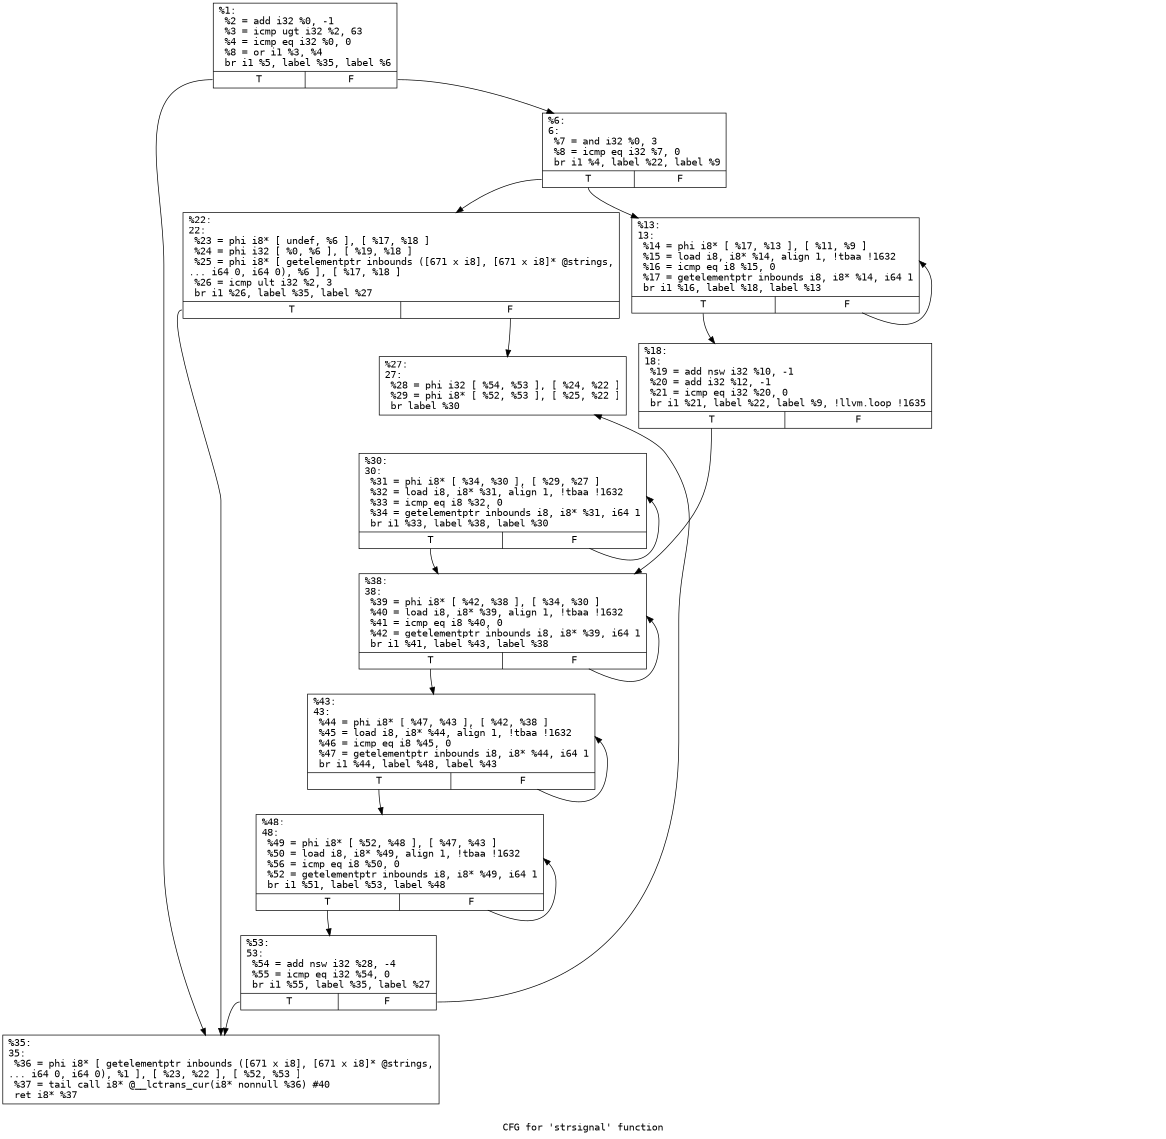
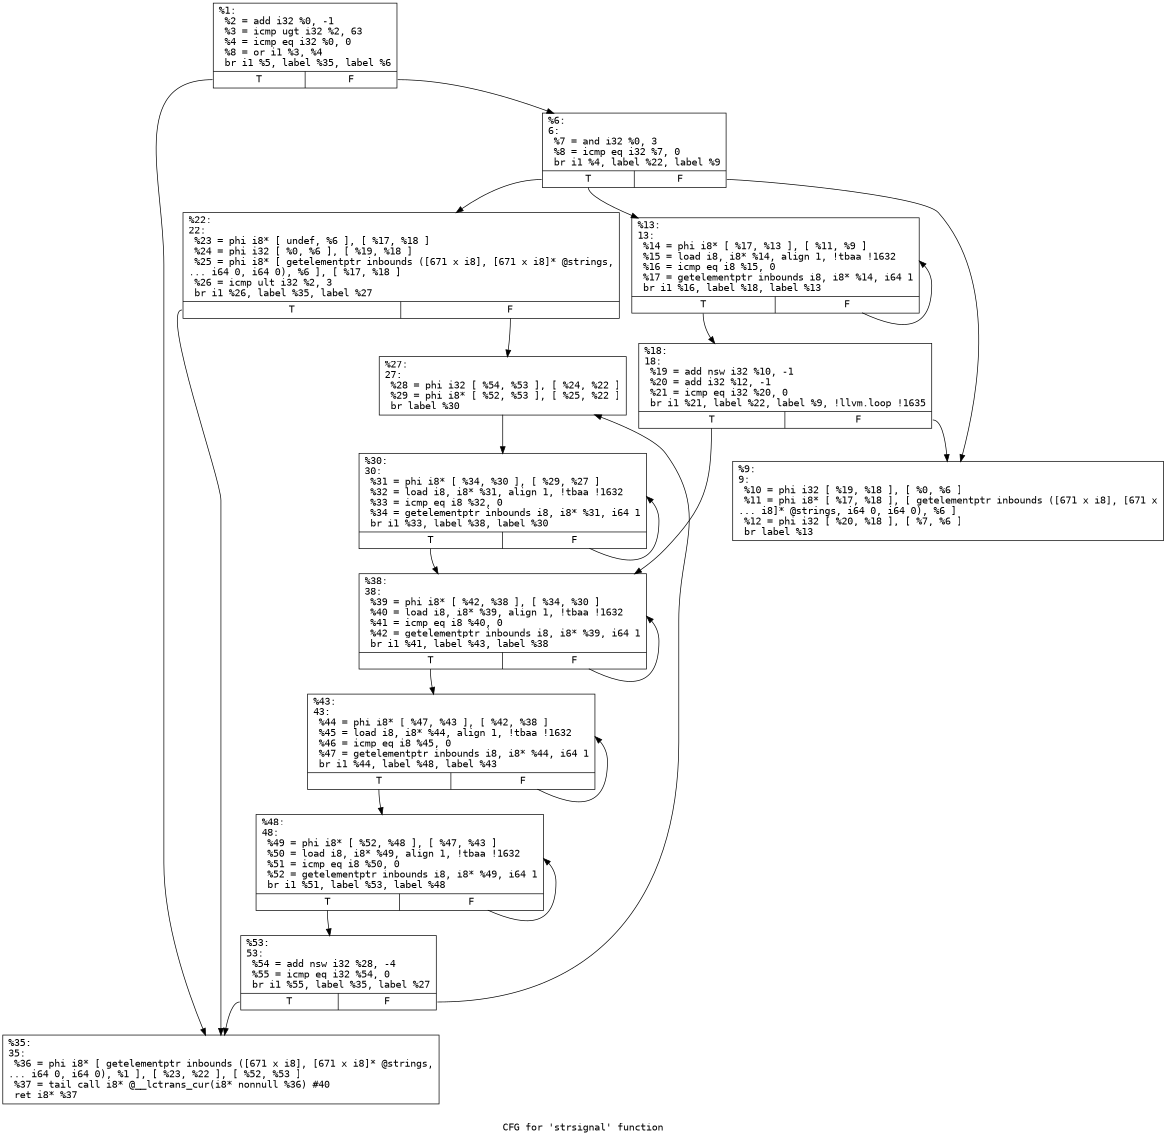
  digraph {
    fontname="DejaVu Sans Mono"
    label="CFG for 'strsignal' function"
    node [fontname="DejaVu Sans Mono" shape=record]
    edge [fontname="DejaVu Sans Mono" tailport=s0]
    n1 [label="{%1:\l  %2 = add i32 %0, -1\l  %3 = icmp ugt i32 %2, 63\l  %4 = icmp eq i32 %0, 0\l  %8 = or i1 %3, %4\l  br i1 %5, label %35, label %6\l|{<s0>T|<s1>F}}"]
    n2 [label="{%35:\l35:                                               \l  %36 = phi i8* [ getelementptr inbounds ([671 x i8], [671 x i8]* @strings,\l... i64 0, i64 0), %1 ], [ %23, %22 ], [ %52, %53 ]\l  %37 = tail call i8* @__lctrans_cur(i8* nonnull %36) #40\l  ret i8* %37\l}"]
    n3 [label="{%6:\l6:                                                \l  %7 = and i32 %0, 3\l  %8 = icmp eq i32 %7, 0\l  br i1 %4, label %22, label %9\l|{<s0>T|<s1>F}}"]
    n4 [label="{%22:\l22:                                               \l  %23 = phi i8* [ undef, %6 ], [ %17, %18 ]\l  %24 = phi i32 [ %0, %6 ], [ %19, %18 ]\l  %25 = phi i8* [ getelementptr inbounds ([671 x i8], [671 x i8]* @strings,\l... i64 0, i64 0), %6 ], [ %17, %18 ]\l  %26 = icmp ult i32 %2, 3\l  br i1 %26, label %35, label %27\l|{<s0>T|<s1>F}}"]
+   n5 [label="{%9:\l9:                                                \l  %10 = phi i32 [ %19, %18 ], [ %0, %6 ]\l  %11 = phi i8* [ %17, %18 ], [ getelementptr inbounds ([671 x i8], [671 x\l... i8]* @strings, i64 0, i64 0), %6 ]\l  %12 = phi i32 [ %20, %18 ], [ %7, %6 ]\l  br label %13\l}"]
    n6 [label="{%13:\l13:                                               \l  %14 = phi i8* [ %17, %13 ], [ %11, %9 ]\l  %15 = load i8, i8* %14, align 1, !tbaa !1632\l  %16 = icmp eq i8 %15, 0\l  %17 = getelementptr inbounds i8, i8* %14, i64 1\l  br i1 %16, label %18, label %13\l|{<s0>T|<s1>F}}"]
    n7 [label="{%27:\l27:                                               \l  %28 = phi i32 [ %54, %53 ], [ %24, %22 ]\l  %29 = phi i8* [ %52, %53 ], [ %25, %22 ]\l  br label %30\l}"]
    n8 [label="{%30:\l30:                                               \l  %31 = phi i8* [ %34, %30 ], [ %29, %27 ]\l  %32 = load i8, i8* %31, align 1, !tbaa !1632\l  %33 = icmp eq i8 %32, 0\l  %34 = getelementptr inbounds i8, i8* %31, i64 1\l  br i1 %33, label %38, label %30\l|{<s0>T|<s1>F}}"]
    n9 [label="{%18:\l18:                                               \l  %19 = add nsw i32 %10, -1\l  %20 = add i32 %12, -1\l  %21 = icmp eq i32 %20, 0\l  br i1 %21, label %22, label %9, !llvm.loop !1635\l|{<s0>T|<s1>F}}"]
    n10 [label="{%38:\l38:                                               \l  %39 = phi i8* [ %42, %38 ], [ %34, %30 ]\l  %40 = load i8, i8* %39, align 1, !tbaa !1632\l  %41 = icmp eq i8 %40, 0\l  %42 = getelementptr inbounds i8, i8* %39, i64 1\l  br i1 %41, label %43, label %38\l|{<s0>T|<s1>F}}"]
    n11 [label="{%43:\l43:                                               \l  %44 = phi i8* [ %47, %43 ], [ %42, %38 ]\l  %45 = load i8, i8* %44, align 1, !tbaa !1632\l  %46 = icmp eq i8 %45, 0\l  %47 = getelementptr inbounds i8, i8* %44, i64 1\l  br i1 %44, label %48, label %43\l|{<s0>T|<s1>F}}"]
-   n12 [label="{%48:\l48:                                               \l  %49 = phi i8* [ %52, %48 ], [ %47, %43 ]\l  %50 = load i8, i8* %49, align 1, !tbaa !1632\l  %56 = icmp eq i8 %50, 0\l  %52 = getelementptr inbounds i8, i8* %49, i64 1\l  br i1 %51, label %53, label %48\l|{<s0>T|<s1>F}}"]
+   n12 [label="{%48:\l48:                                               \l  %49 = phi i8* [ %52, %48 ], [ %47, %43 ]\l  %50 = load i8, i8* %49, align 1, !tbaa !1632\l  %51 = icmp eq i8 %50, 0\l  %52 = getelementptr inbounds i8, i8* %49, i64 1\l  br i1 %51, label %53, label %48\l|{<s0>T|<s1>F}}"]
    n13 [label="{%53:\l53:                                               \l  %54 = add nsw i32 %28, -4\l  %55 = icmp eq i32 %54, 0\l  br i1 %55, label %35, label %27\l|{<s0>T|<s1>F}}"]
    n1 -> n2
    n1 -> n3 [tailport=s1]
    n3 -> n4
+   n3 -> n5 [tailport=s1]
    n3 -> n6
    n4 -> n2
    n4 -> n7 [tailport=s1]
    n6 -> n6 [tailport=s1]
    n6 -> n9
+   n7 -> n8
    n8 -> n8 [tailport=s1]
    n8 -> n10
+   n9 -> n5 [tailport=s1]
    n9 -> n10
    n10 -> n10 [tailport=s1]
    n10 -> n11
    n11 -> n11 [tailport=s1]
    n11 -> n12
    n12 -> n12 [tailport=s1]
    n12 -> n13
    n13 -> n2
    n13 -> n7 [tailport=s1]
  }
